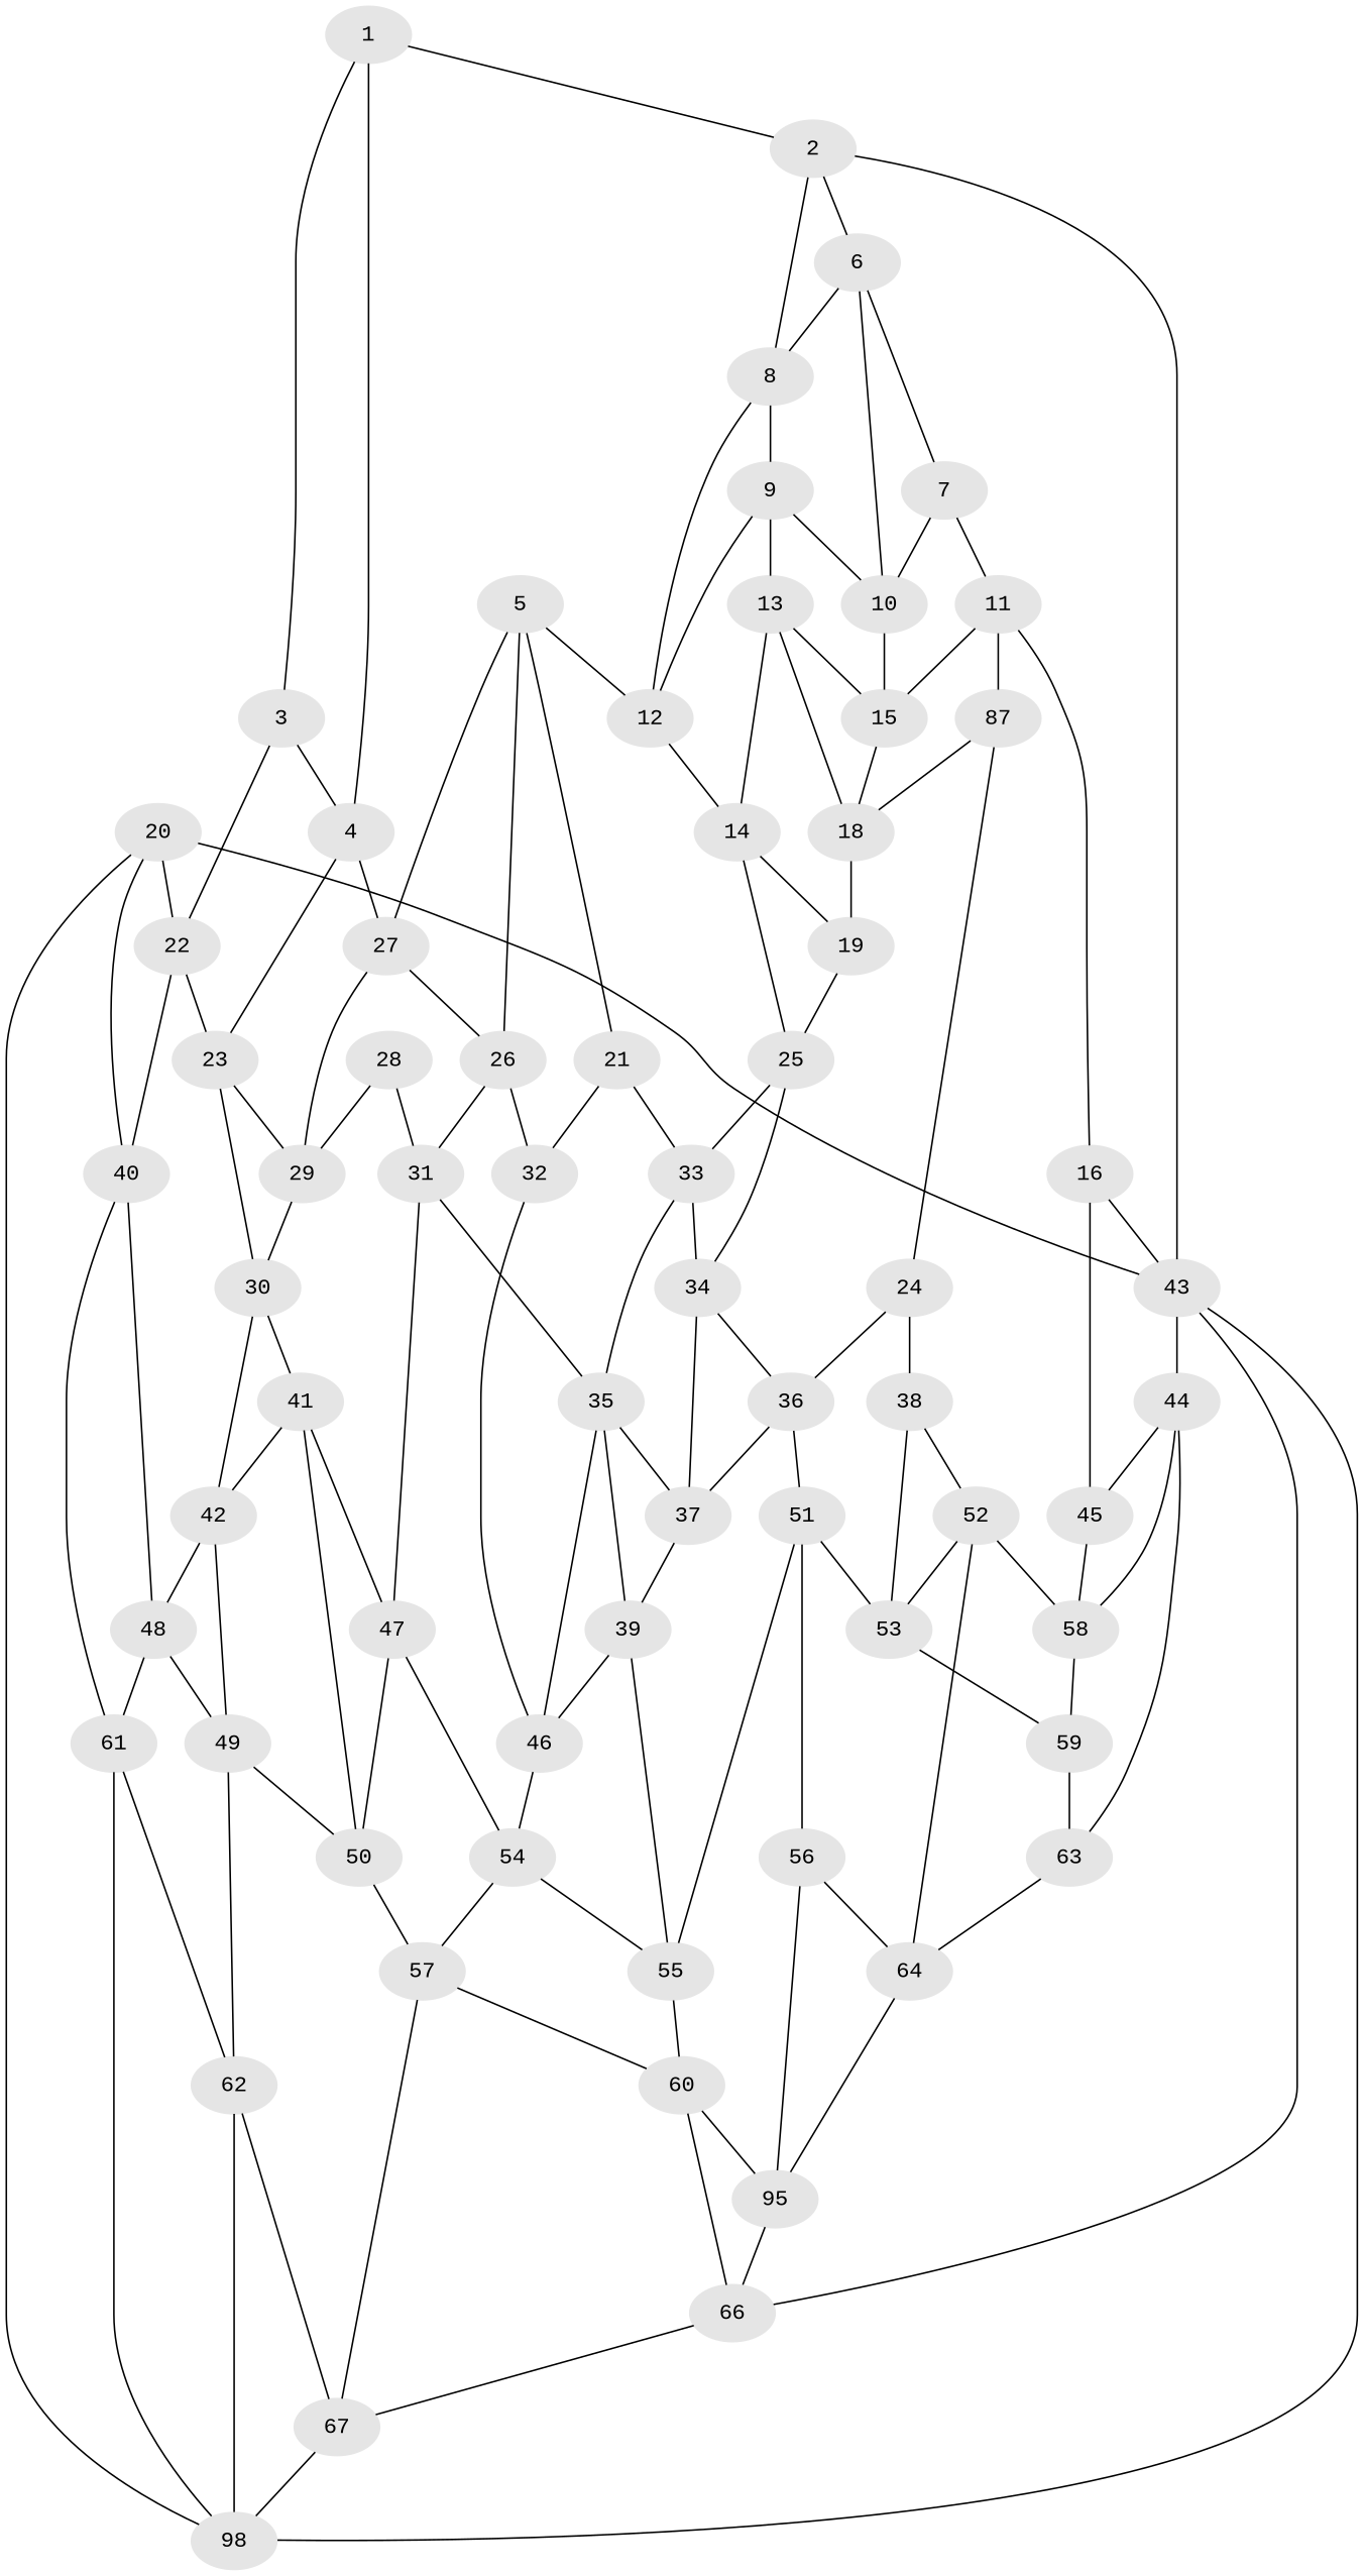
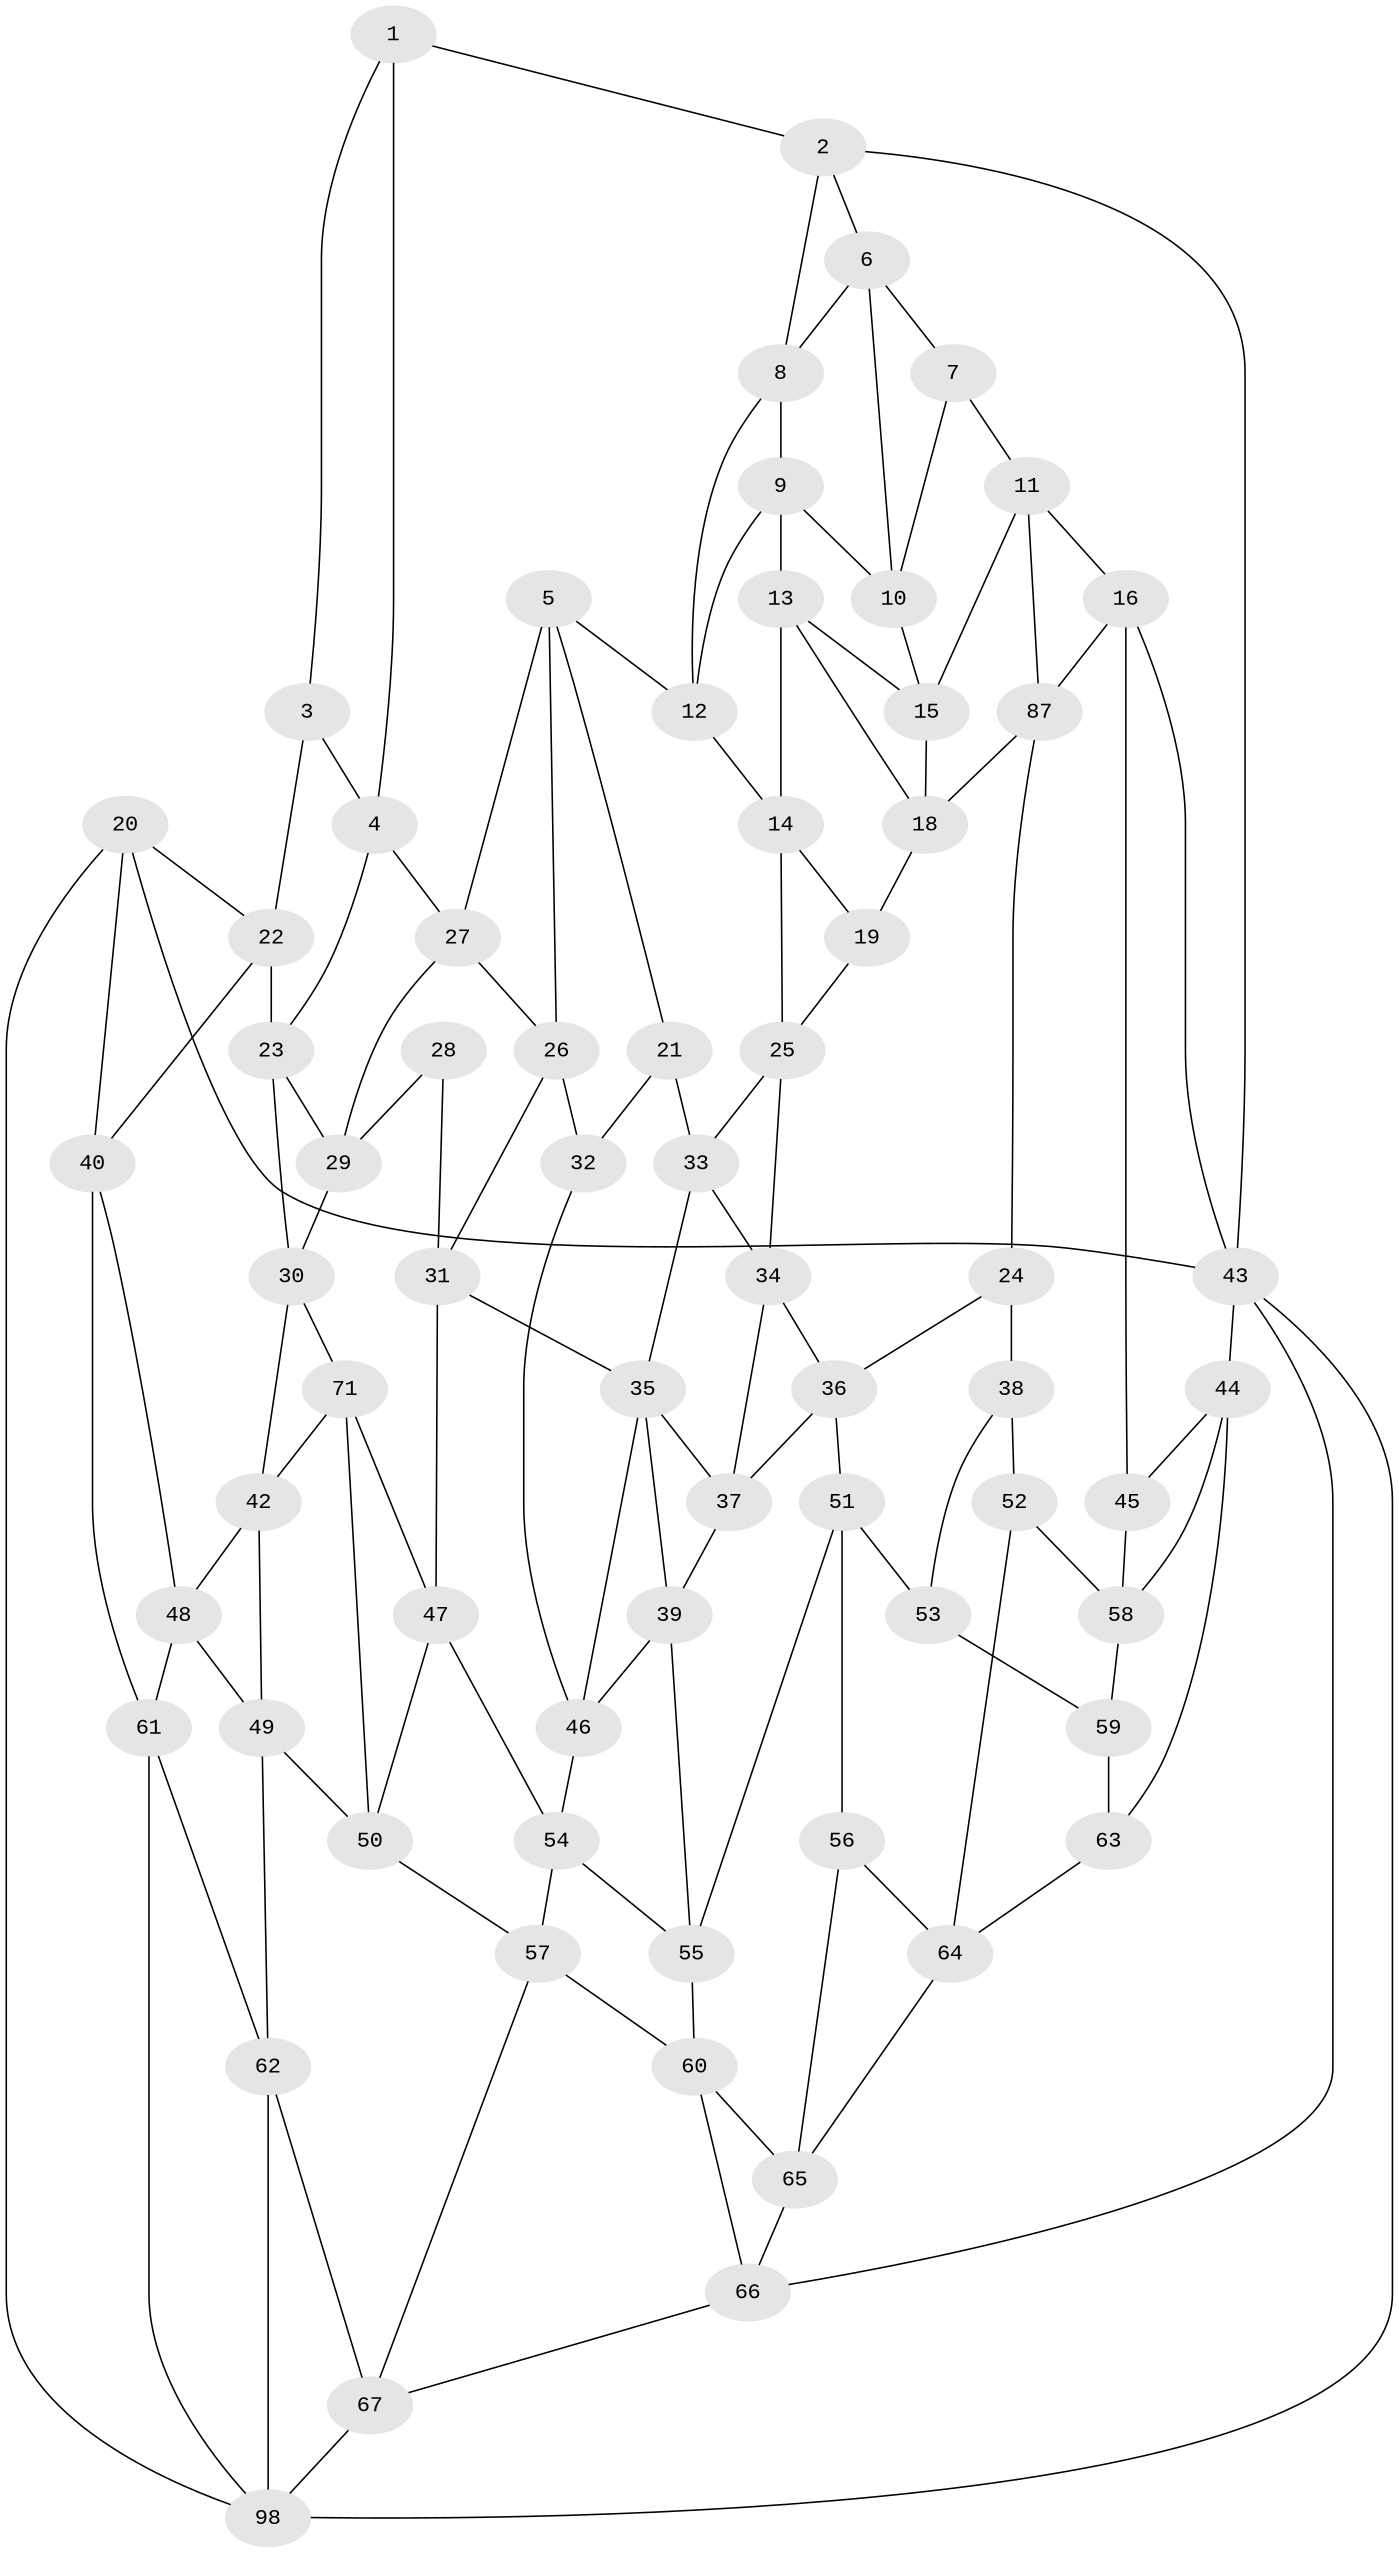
  graph {
    fontname="Liberation Mono"
    node [color=gray90 fontname="Liberation Mono" style=filled]
    edge [fontname="Liberation Mono" weight=1.0]
    1
    2
    3
    4
    6
    8
    43
    22
    23
    27
    7
    10
    12
    9
    n15 [label=98]
    44
    66
    40
    29
    30
    26
    5
    21
    14
    32
    33
    31
    11
    15
    16
    n31 [label=87]
    13
    18
    45
    24
    19
    25
    34
    58
    36
    38
    20
    48
    61
    46
    35
-   41
+   41 [label=71]
    42
    37
    51
    52
    53
    47
    28
    50
    49
    54
    39
    55
    56
    64
    59
    60
    62
    57
    63
    67
-   65 [label=95]
+   65
    1 -- 2
    1 -- 3
    1 -- 4
    2 -- 6
    2 -- 8
    2 -- 43
    3 -- 4
    3 -- 22
    4 -- 23
    4 -- 27
    6 -- 8
    6 -- 7
    6 -- 10
    8 -- 12
    8 -- 9
    43 -- n15
    43 -- 44
    43 -- 66
    22 -- 23
    22 -- 40
    23 -- 29
    23 -- 30
    27 -- 29
    27 -- 26
    7 -- 10
    7 -- 11
    10 -- 15
    12 -- 14
    9 -- 10
    9 -- 12
    9 -- 13
    44 -- 45
    44 -- 58
    44 -- 63
    66 -- 67
    40 -- 48
    40 -- 61
    29 -- 30
    30 -- 41
    30 -- 42
    26 -- 32
    26 -- 31
    5 -- 27
    5 -- 12
    5 -- 26
    5 -- 21
    21 -- 32
    21 -- 33
    14 -- 19
    14 -- 25
    32 -- 46
    33 -- 34
    33 -- 35
    31 -- 35
    31 -- 47
    11 -- 15
    11 -- 16
    11 -- n31
    15 -- 18
    16 -- 43
+   16 -- n31
    16 -- 45
    n31 -- 18
    n31 -- 24
    13 -- 14
    13 -- 15
    13 -- 18
    18 -- 19
    45 -- 58
    24 -- 36
    24 -- 38
    19 -- 25
    25 -- 33
    25 -- 34
    34 -- 36
    34 -- 37
    58 -- 59
    36 -- 37
    36 -- 51
    38 -- 52
    38 -- 53
    20 -- 43
    20 -- 22
    20 -- n15
    20 -- 40
    48 -- 61
    48 -- 49
    61 -- n15
    61 -- 62
    46 -- 54
    35 -- 46
    35 -- 37
    35 -- 39
    41 -- 42
    41 -- 47
    41 -- 50
    42 -- 48
    42 -- 49
    37 -- 39
    51 -- 53
    51 -- 55
    51 -- 56
    52 -- 58
-   52 -- 53
    52 -- 64
    53 -- 59
    47 -- 50
    47 -- 54
    28 -- 29
    28 -- 31
    50 -- 57
    49 -- 50
    49 -- 62
    54 -- 55
    54 -- 57
    39 -- 46
    39 -- 55
    55 -- 60
    56 -- 64
    56 -- 65
    64 -- 65
    59 -- 63
    60 -- 66
    60 -- 65
    62 -- n15
    62 -- 67
    57 -- 60
    57 -- 67
    63 -- 64
    67 -- n15
    65 -- 66
  }
